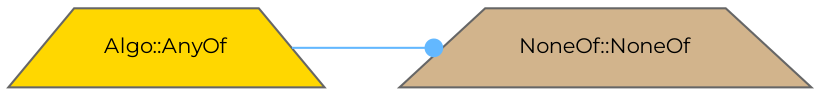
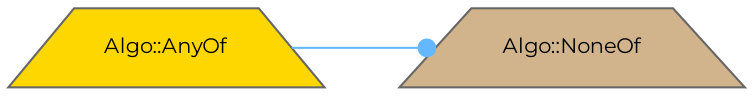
  digraph {
    rankdir=LR
    fontname=Montserrat
    node [fontname=Montserrat fontsize=10 shape=trapezium style=filled]
    n1 [color=gray40 fillcolor=gold fontcolor=black height=0.2 label="Algo::AnyOf" width=0.4]
-   n2 [color=grey40 fillcolor=tan height=0.2 label="NoneOf::NoneOf" width=0.4]
+   n2 [color=grey40 fillcolor=tan height=0.2 label="Algo::NoneOf" width=0.4]
    n1 -> n2 [color=steelblue1 fontname=Montserrat fontsize=10 labelfontname=Helvetica labelfontsize=10 style=solid arrowhead=dot]
  }
